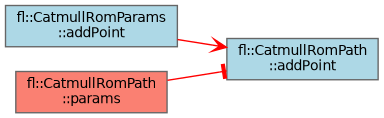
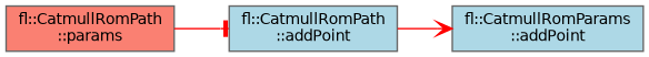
  digraph {
    rankdir=LR
    node [color=grey40 fillcolor=lightblue fontname=Helvetica fontsize=10 shape=box style=filled]
    edge [color=red fontname=Helvetica fontsize=10 labelfontname=Helvetica labelfontsize=10 style=solid]
    n1 [color=gray40 fontcolor=black height=0.2 label="fl::CatmullRomPath\l::addPoint" width=0.4]
    n2 [height=0.2 label="fl::CatmullRomParams\l::addPoint" width=0.4]
    n3 [fillcolor=salmon height=0.2 label="fl::CatmullRomPath\l::params" width=0.4]
-   n2 -> n1 [arrowhead=vee]
+   n1 -> n2 [arrowhead=vee]
    n3 -> n1 [arrowhead=tee]
  }
